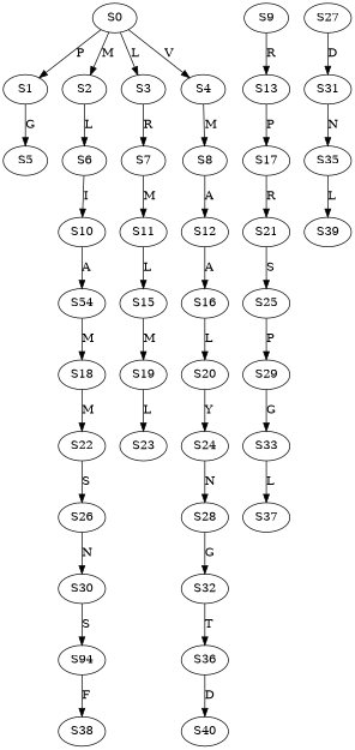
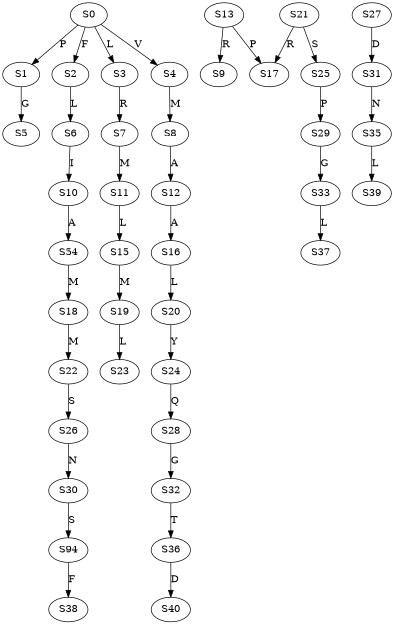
  strict digraph {
    fontname="DejaVu Serif"
    node [fontname="DejaVu Serif"]
    edge [fontname="DejaVu Serif"]
    S0
    S1
    S2
    S3
    S4
    S5
    S6
    S7
    S8
    S10
    S11
    S12
    S9
    S13
    n15 [label=S54]
    S15
    S16
    S17
    S18
    S19
    S20
    S21
    S22
    S23
    S24
    S25
    S26
    S28
    S29
    S30
    S27
    S31
    S32
    S33
    n35 [label=S94]
    S35
    S36
    S37
    S38
    S39
    S40
    S0 -> S1 [label=P]
-   S0 -> S2 [label=M]
+   S0 -> S2 [label=F]
    S0 -> S3 [label=L]
    S0 -> S4 [label=V]
    S1 -> S5 [label=G]
    S2 -> S6 [label=L]
    S3 -> S7 [label=R]
    S4 -> S8 [label=M]
    S6 -> S10 [label=I]
    S7 -> S11 [label=M]
    S8 -> S12 [label=A]
    S10 -> n15 [label=A]
    S11 -> S15 [label=L]
    S12 -> S16 [label=A]
-   S9 -> S13 [label=R]
+   S13 -> S9 [label=R]
    S13 -> S17 [label=P]
    n15 -> S18 [label=M]
    S15 -> S19 [label=M]
    S16 -> S20 [label=L]
-   S17 -> S21 [label=R]
+   S21 -> S17 [label=R]
    S18 -> S22 [label=M]
    S19 -> S23 [label=L]
    S20 -> S24 [label=Y]
    S21 -> S25 [label=S]
    S22 -> S26 [label=S]
-   S24 -> S28 [label=N]
+   S24 -> S28 [label=Q]
    S25 -> S29 [label=P]
    S26 -> S30 [label=N]
    S28 -> S32 [label=G]
    S29 -> S33 [label=G]
    S30 -> n35 [label=S]
    S27 -> S31 [label=D]
    S31 -> S35 [label=N]
    S32 -> S36 [label=T]
    S33 -> S37 [label=L]
    n35 -> S38 [label=F]
    S35 -> S39 [label=L]
    S36 -> S40 [label=D]
  }
